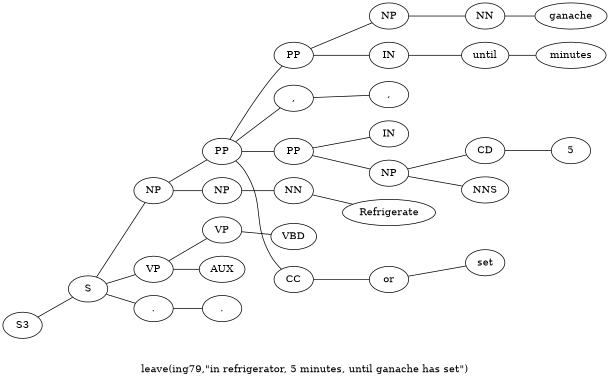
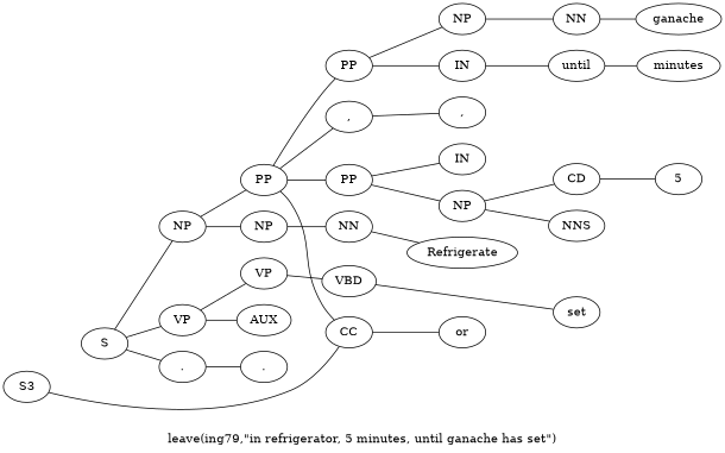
  graph {
    fontname="DejaVu Serif"
    label="leave(ing79,\"in refrigerator, 5 minutes, until ganache has set\")"
    rankdir=LR
    node [fontname="DejaVu Serif"]
    edge [fontname="DejaVu Serif"]
    n1 [label=S3]
    n2 [label=S]
    n3 [label=NP]
    n4 [label=VP]
    n5 [label="."]
    n6 [label=NP]
    n7 [label=PP]
    n8 [label=AUX]
    n9 [label=VP]
    n10 [label="."]
    n11 [label=NN]
    n12 [label=PP]
    n13 [label=","]
    n14 [label=CC]
    n15 [label=PP]
    n16 [label=Refrigerate]
    n17 [label=IN]
    n18 [label=NP]
    n19 [label=","]
    n20 [label=or]
    n21 [label=IN]
    n22 [label=NP]
    n23 [label=CD]
    n24 [label=NNS]
    n25 [label=5]
    n26 [label=minutes]
    n27 [label=until]
    n28 [label=NN]
    n29 [label=ganache]
    n30 [label=VBD]
    n31 [label=set]
-   n1 -- n2
+   n1 -- n14
    n2 -- n3
    n2 -- n4
    n2 -- n5
    n3 -- n6
    n3 -- n7
    n4 -- n8
    n4 -- n9
    n5 -- n10
    n6 -- n11
    n7 -- n12
    n7 -- n13
    n7 -- n14
    n7 -- n15
    n9 -- n30
    n11 -- n16
    n12 -- n17
    n12 -- n18
    n13 -- n19
    n14 -- n20
    n15 -- n21
    n15 -- n22
    n18 -- n23
    n18 -- n24
    n21 -- n27
    n22 -- n28
    n23 -- n25
    n27 -- n26
    n28 -- n29
-   n20 -- n31
+   n30 -- n31
  }
